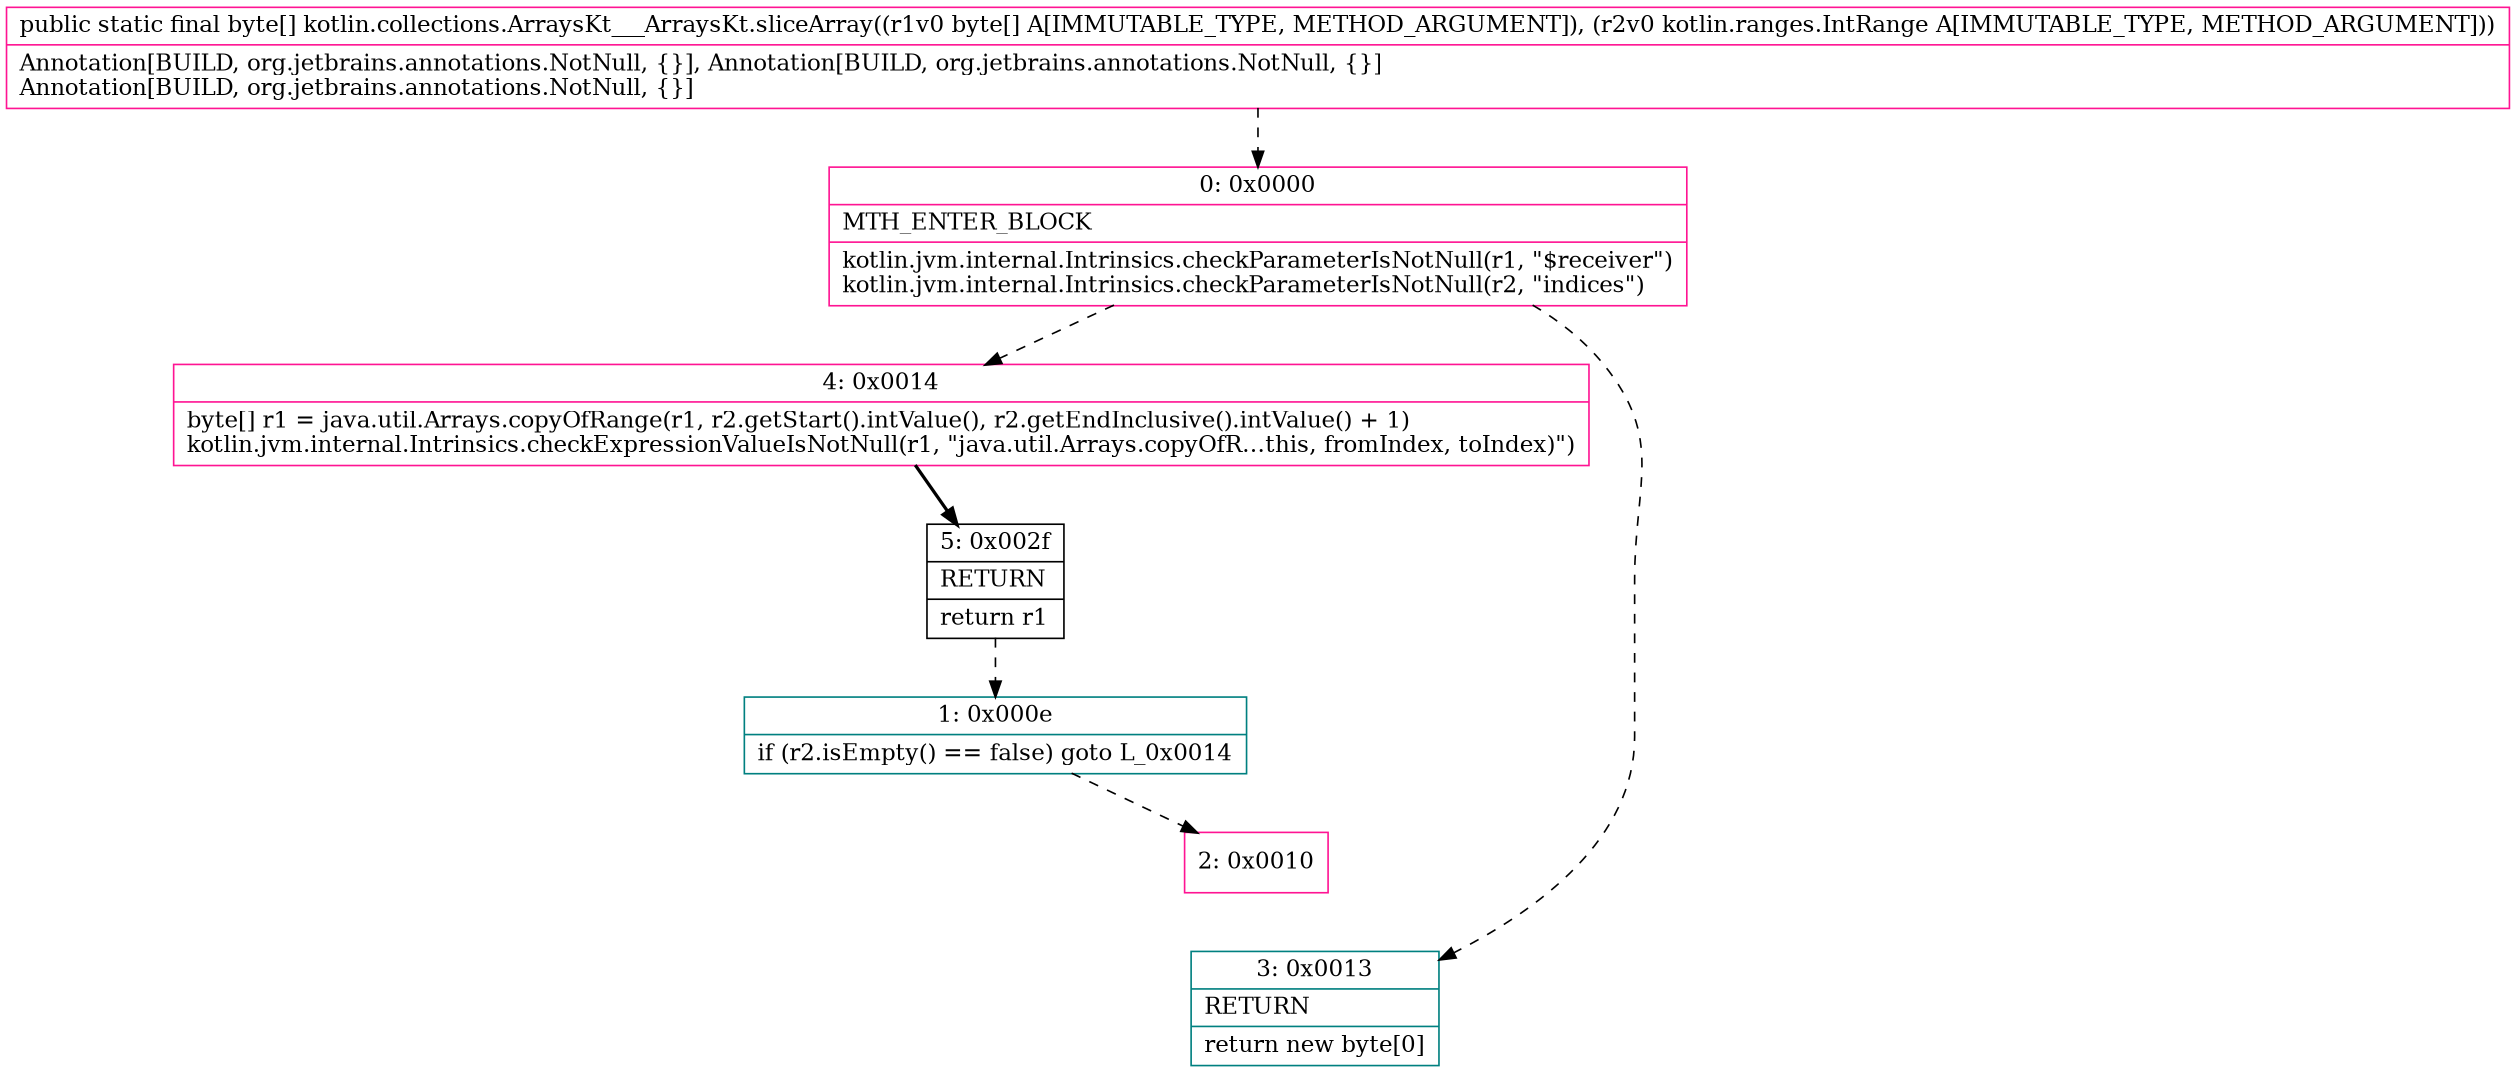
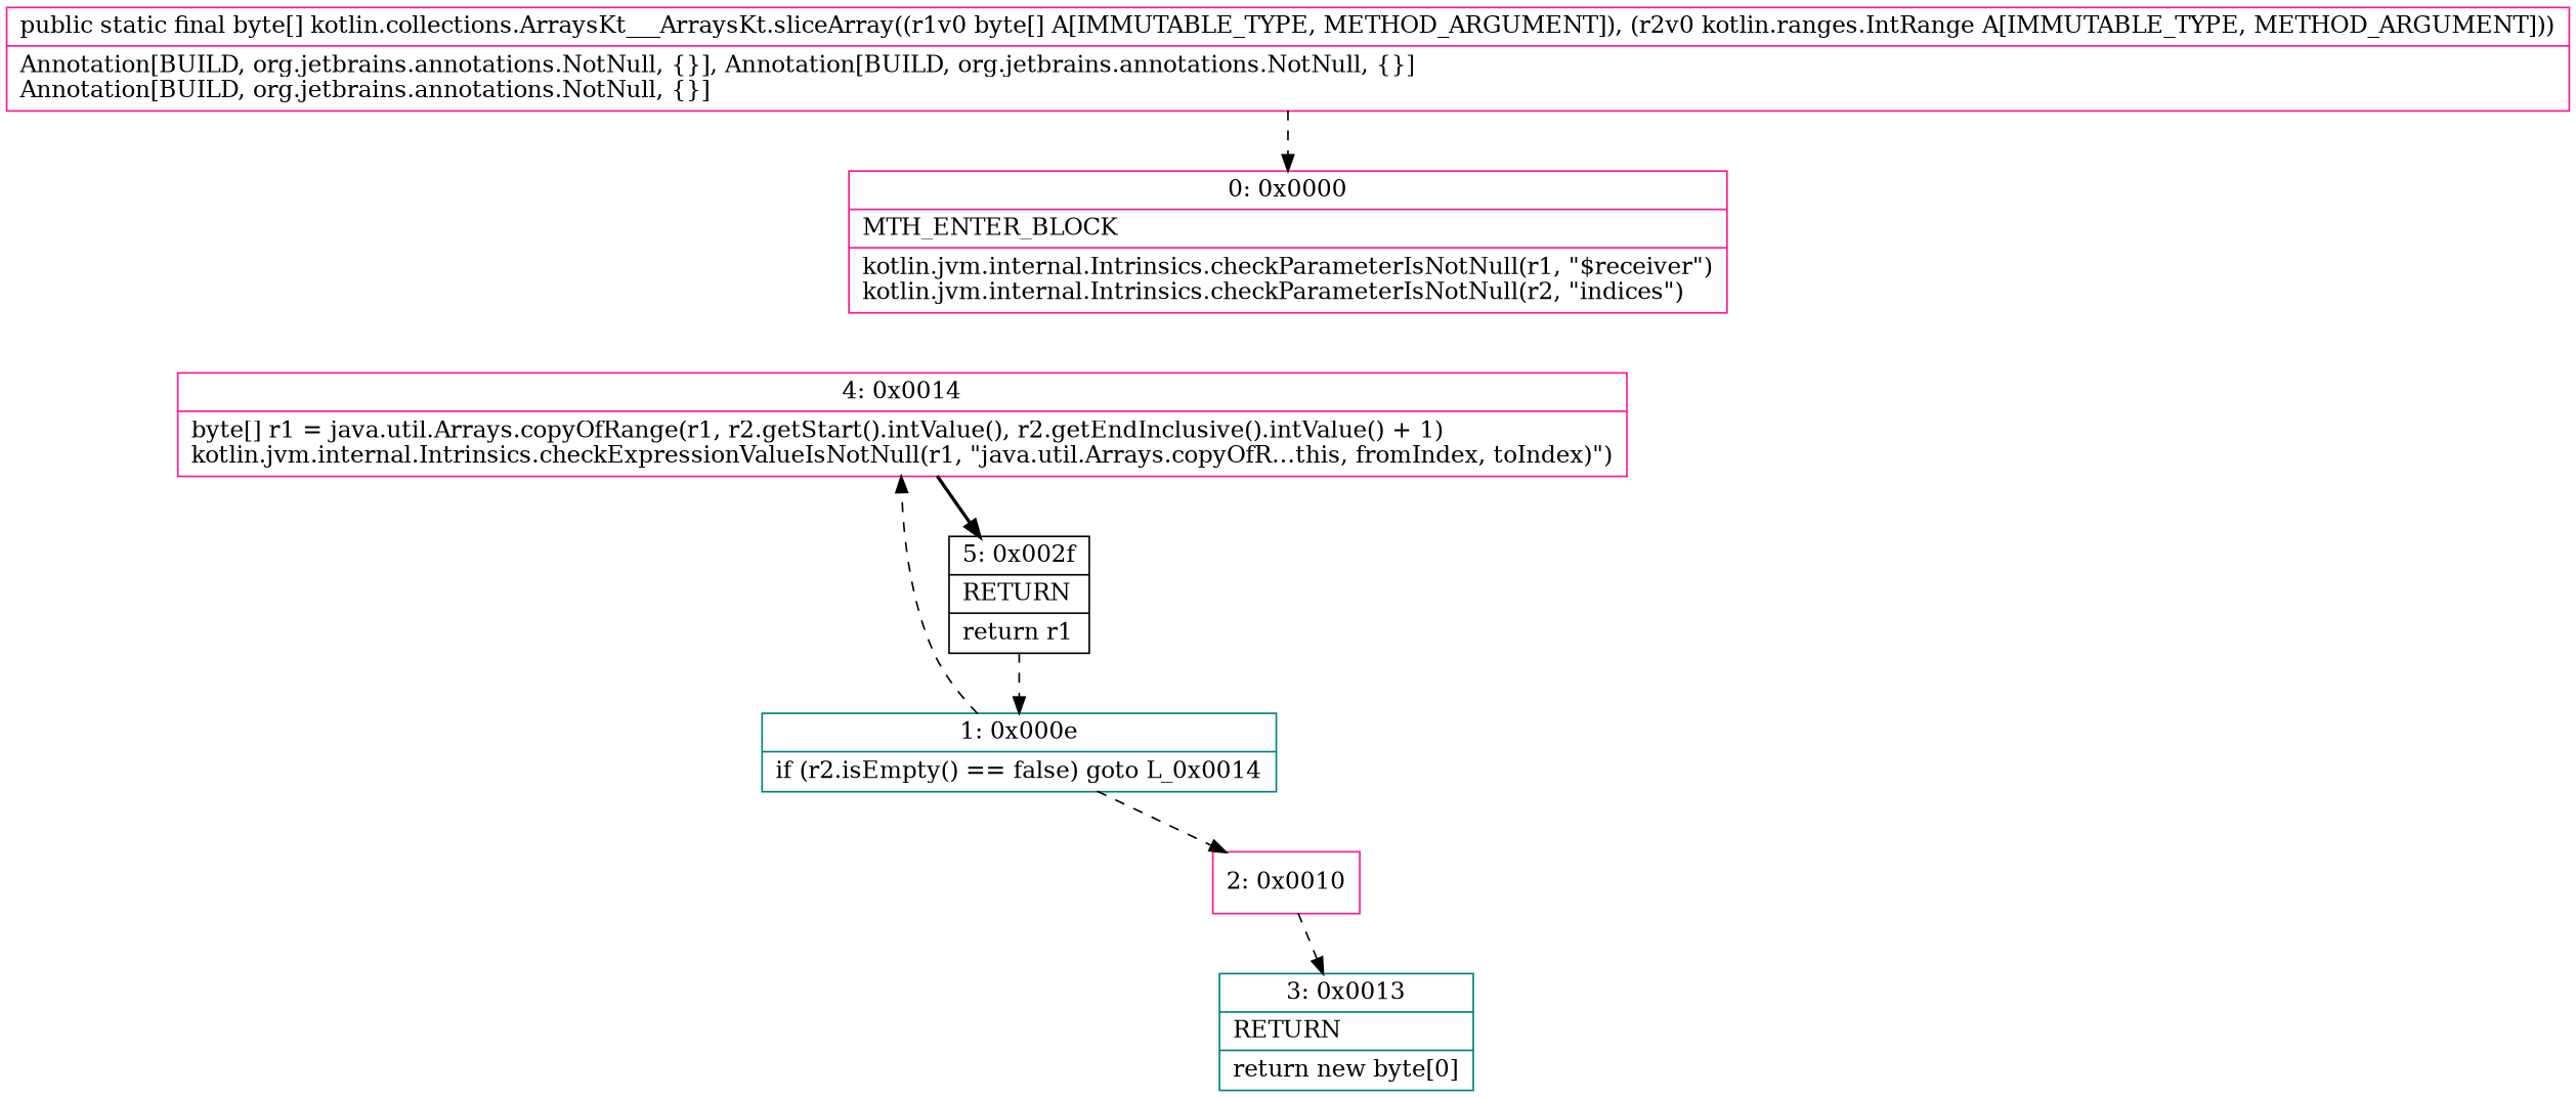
  digraph {
    node [color=deeppink shape=record]
    edge [style=dashed]
    n1 [label="{0\:\ 0x0000|MTH_ENTER_BLOCK\l|kotlin.jvm.internal.Intrinsics.checkParameterIsNotNull(r1, \"$receiver\")\lkotlin.jvm.internal.Intrinsics.checkParameterIsNotNull(r2, \"indices\")\l}"]
    n2 [color=teal label="{1\:\ 0x000e|if (r2.isEmpty() == false) goto L_0x0014\l}"]
    n3 [label="{2\:\ 0x0010}"]
    n4 [label="{4\:\ 0x0014|byte[] r1 = java.util.Arrays.copyOfRange(r1, r2.getStart().intValue(), r2.getEndInclusive().intValue() + 1)\lkotlin.jvm.internal.Intrinsics.checkExpressionValueIsNotNull(r1, \"java.util.Arrays.copyOfR…this, fromIndex, toIndex)\")\l}"]
    n5 [color=teal label="{3\:\ 0x0013|RETURN\l|return new byte[0]\l}"]
    n6 [color=black label="{5\:\ 0x002f|RETURN\l|return r1\l}"]
    n7 [label="{public static final byte[] kotlin.collections.ArraysKt___ArraysKt.sliceArray((r1v0 byte[] A[IMMUTABLE_TYPE, METHOD_ARGUMENT]), (r2v0 kotlin.ranges.IntRange A[IMMUTABLE_TYPE, METHOD_ARGUMENT]))  | Annotation[BUILD, org.jetbrains.annotations.NotNull, \{\}], Annotation[BUILD, org.jetbrains.annotations.NotNull, \{\}]\lAnnotation[BUILD, org.jetbrains.annotations.NotNull, \{\}]\l}"]
    n2 -> n3
-   n1 -> n4
-   n1 -> n5
+   n2 -> n4
+   n3 -> n5
    n4 -> n6 [style=bold]
    n6 -> n2
    n7 -> n1
  }
